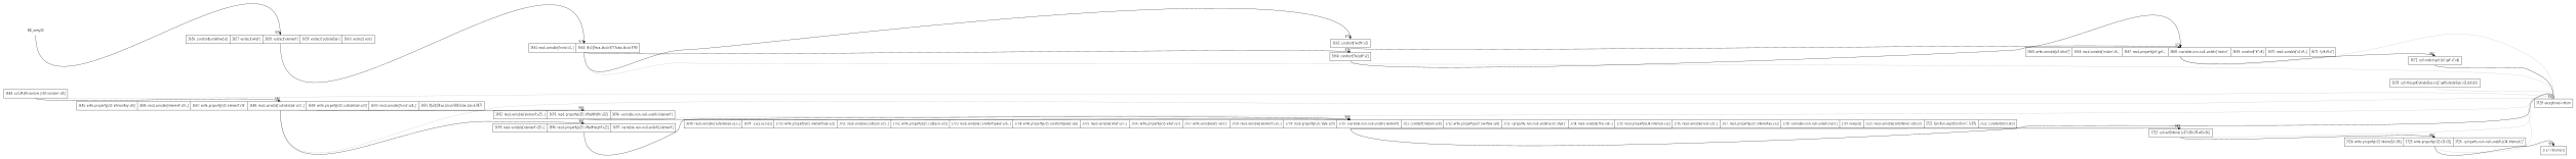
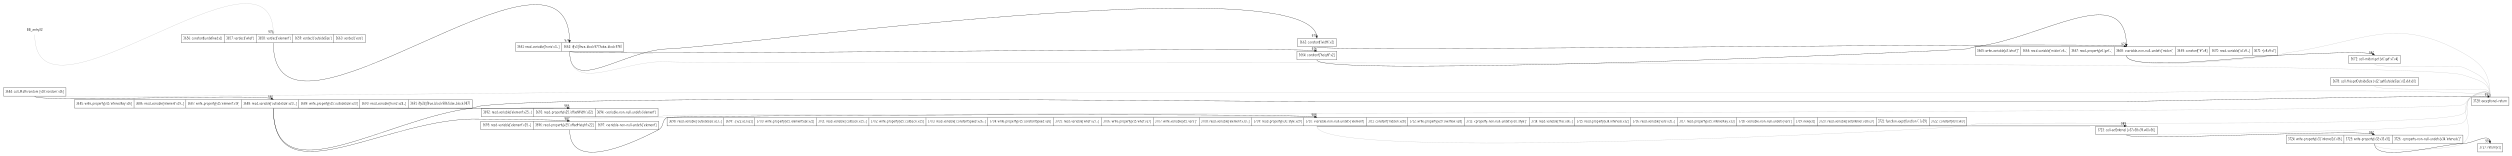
  digraph {
    fontname="Comic Neue"
    rankdir=LR
    node [fontname="Comic Neue" shape=record]
    edge [fontname="Comic Neue" headport=n tailport=s]
    n1 [label=BB_entry32 shape=none]
    n2 [label="{3656: constant[undefined,v1]|3657: vardecl['what']|3658: vardecl['element']|3659: vardecl['outsideSize']|3660: vardecl['vars']}"]
    n3 [label="{3661: read-variable['horiz',v3,-]|3662: if[v3](true-block:977,false-block:978)}"]
    n4 [label="{3663: constant[\"width\",v2]}"]
    n5 [label="{3664: constant[\"height\",v2]}"]
    n6 [label="{3728: exceptional-return}"]
    n7 [label="{3665: write-variable[v2,'what']*|3666: read-variable['midori',v6,-]|3667: read-property[v6,'get',-]|3668: \<variable-non-null-undef\>['midori']|3669: constant[\"#\",v8]|3670: read-variable['id',v9,-]|3671: +[v8,v9,v7]}"]
    n8 [label="{3672: call-midori.get [v6,'get',v7,v4]}"]
    n9 [label="{3678: call-this.getOutsideSize [v12,'getOutsideSize',v13,v14,v10]}"]
    n10 [label="{3684: call-Math.random [v18,'random',v16]}"]
    n11 [label="{3685: write-property[v15,'intervalKey',v16]|3686: read-variable['element',v19,-]|3687: write-property[v15,'element',v19]|3688: read-variable['outsideSize',v20,-]|3689: write-property[v15,'outsideSize',v20]|3690: read-variable['horiz',v24,-]|3691: if[v24](true-block:986,false-block:987)}"]
    n12 [label="{3692: read-variable['element',v25,-]|3693: read-property[v25,'offsetWidth',v22]|3694: \<variable-non-null-undef\>['element']}"]
    n13 [label="{3695: read-variable['element',v25,-]|3696: read-property[v25,'offsetHeight',v22]|3697: \<variable-non-null-undef\>['element']}"]
    n14 [label="{3698: read-variable['outsideSize',v23,-]|3699: -[v22,v23,v21]|3700: write-property[v15,'elementSize',v21]|3701: read-variable['callback',v25,-]|3702: write-property[v15,'callback',v25]|3703: read-variable['constantSpeed',v26,-]|3704: write-property[v15,'constantSpeed',v26]|3705: read-variable['what',v27,-]|3706: write-property[v15,'what',v27]|3707: write-variable[v15,'vars']*|3708: read-variable['element',v30,-]|3709: read-property[v30,'style',v29]|3710: \<variable-non-null-undef\>['element']|3711: constant[\"hidden\",v28]|3712: write-property[v29,'overflow',v28]|3713: \<property-non-null-undef\>[v30,'style']*|3714: read-variable['this',v34,-]|3715: read-property[v34,'intervals',v32]|3716: read-variable['vars',v35,-]|3717: read-property[v35,'intervalKey',v33]|3718: \<variable-non-null-undef\>['vars']|3719: new[v31]|3720: read-variable['setInterval',v38,v37]|3721: function-expr[function ( ),v39]|3722: constant[40.0,v40]}"]
    n15 [label="{3723: call-setInterval [v37,v38,v39,v40,v36]}"]
    n16 [label="{3724: write-property[v31,'intervalId',v36]|3725: write-property[v32,v33,v31]|3726: \<property-non-null-undef\>[v34,'intervals']*}"]
    n17 [label="{3727: return[v1]}"]
-   n1 -> n2 [headlabel="    975"]
+   n1 -> n2 [headlabel="    975" color=gray]
    n2 -> n3 [headlabel="      976"]
    n3 -> n4 [headlabel="      977"]
    n3 -> n5 [headlabel="      978"]
    n3 -> n6 [color=gray headlabel="      992"]
    n4 -> n7 [headlabel="      979"]
    n5 -> n7
    n7 -> n6 [color=gray]
    n7 -> n8 [headlabel="      980"]
-   n8 -> n6 [color=black]
+   n8 -> n6 [color=gray]
    n9 -> n6 [color=gray]
    n10 -> n6 [color=gray]
    n10 -> n11 [headlabel="      985"]
-   n11 -> n6 [color=gray]
+   n11 -> n6 [color=black]
    n11 -> n12 [headlabel="      986"]
    n11 -> n13 [headlabel="      987"]
    n12 -> n6 [color=gray]
-   n12 -> n14 [headlabel="      988"]
+   n12 -> n14 [headlabel="      988" color=gray]
    n13 -> n14
-   n14 -> n6 [color=black]
+   n14 -> n6 [color=gray]
    n14 -> n15 [headlabel="      989"]
    n15 -> n6 [color=gray]
    n15 -> n16 [headlabel="      990"]
    n16 -> n6 [color=gray]
    n16 -> n17 [headlabel="      991"]
  }
